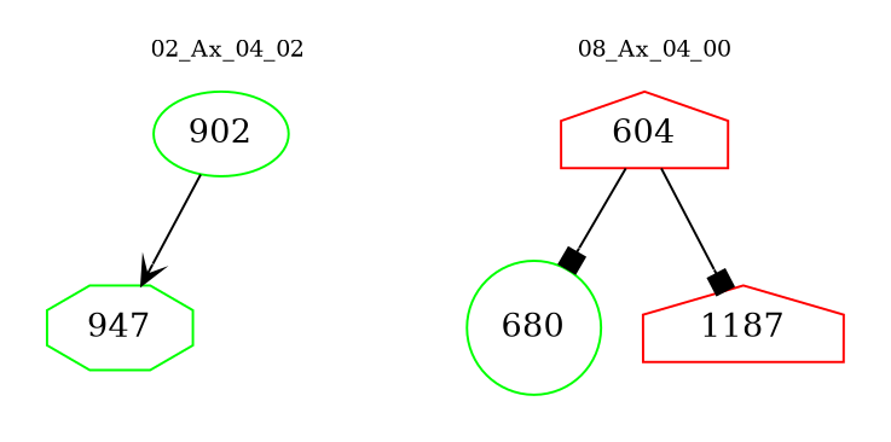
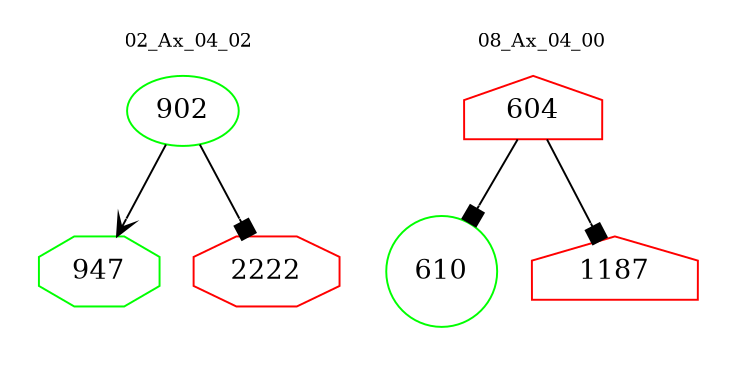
  digraph {
    node [color=green shape=octagon]
    edge [arrowhead=box color=black]
    n1 [label=902 shape=ellipse]
    n2 [label=947]
+   n3 [color=red label=2222]
    n4 [color=red label=604 shape=house]
-   n5 [label=680 shape=circle]
+   n5 [label=610 shape=circle]
    n6 [color=red label=1187 shape=house]
    subgraph cluster_1 {
      color=white
      fontsize=10
      label="02_Ax_04_02"
      n1
      n2
+     n3
    }
    subgraph cluster_2 {
      color=white
      fontsize=10
      label="08_Ax_04_00"
      n4
      n5
      n6
    }
    n1 -> n2 [arrowhead=vee]
+   n1 -> n3
    n4 -> n5
    n4 -> n6
  }
